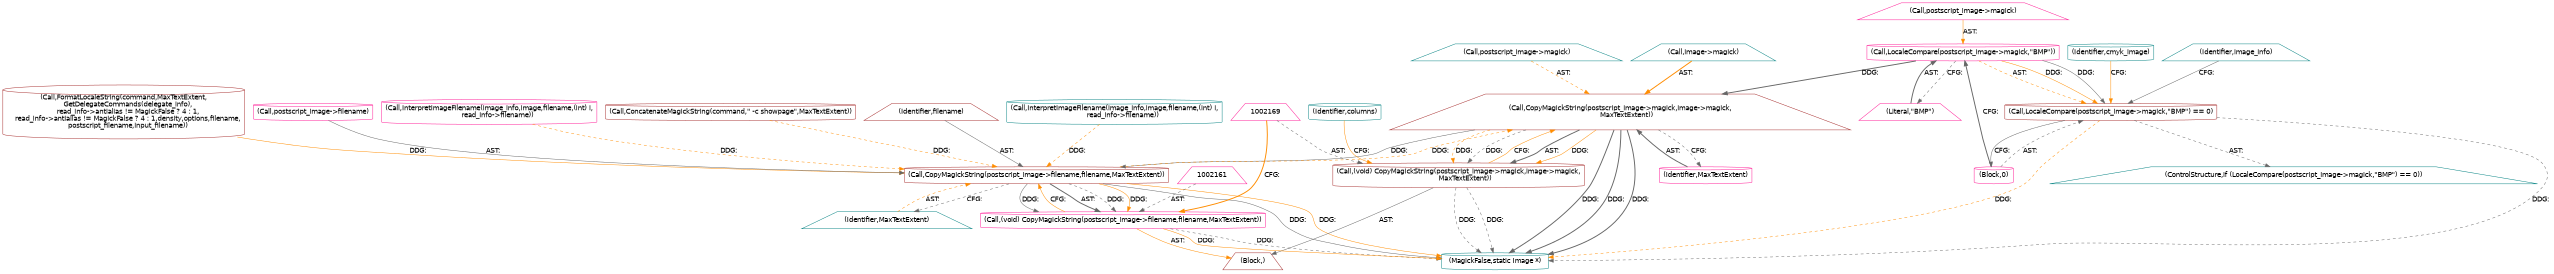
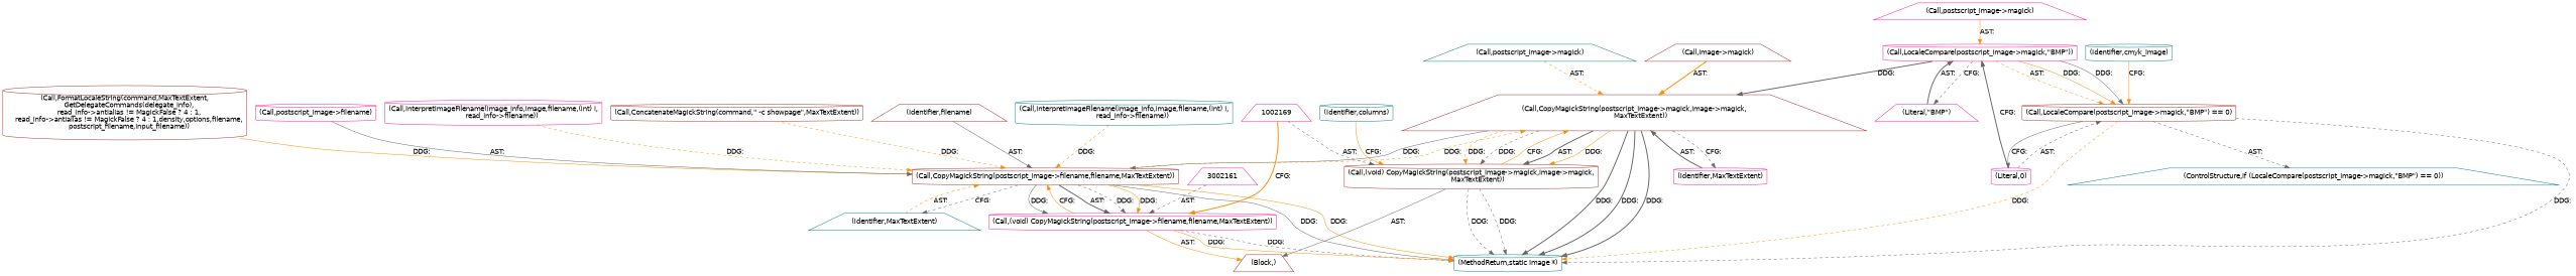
  digraph {
    fontname="DejaVu Sans"
    node [color=deeppink fontname="DejaVu Sans" shape=cylinder]
    edge [color=gray40 fontname="DejaVu Sans" style=dashed]
    n1 [label="(Call,LocaleCompare(postscript_image->magick,\"BMP\"))"]
    n2 [color=brown label="(Call,LocaleCompare(postscript_image->magick,\"BMP\") == 0)"]
    n3 [color=brown label="(Call,CopyMagickString(postscript_image->magick,image->magick,\n      MaxTextExtent))" shape=trapezium]
    n4 [label="(Literal,\"BMP\")" shape=trapezium]
-   n5 [label="(Block,0)"]
+   n5 [label="(Literal,0)"]
    n6 [color=teal label="(ControlStructure,if (LocaleCompare(postscript_image->magick,\"BMP\") == 0))" shape=trapezium]
-   n7 [color=teal label="(MagickFalse,static Image *)"]
+   n7 [color=teal label="(MethodReturn,static Image *)"]
    n8 [color=brown label="(Call,CopyMagickString(postscript_image->filename,filename,MaxTextExtent))"]
    n9 [color=brown label="(Call,(void) CopyMagickString(postscript_image->magick,image->magick,\n      MaxTextExtent))"]
    n10 [label="(Identifier,MaxTextExtent)"]
    n11 [label="(Call,(void) CopyMagickString(postscript_image->filename,filename,MaxTextExtent))"]
    n12 [color=teal label="(Identifier,MaxTextExtent)" shape=trapezium]
    n13 [color=brown label="(Block,)" shape=trapezium]
    n14 [color=teal label="(Call,InterpretImageFilename(image_info,image,filename,(int) i,\n        read_info->filename))"]
    n15 [label="(Call,postscript_image->magick)" shape=trapezium]
-   n16 [color=teal label="(Identifier,image_info)" shape=trapezium]
    n17 [color=brown label="(Call,FormatLocaleString(command,MaxTextExtent,\n    GetDelegateCommands(delegate_info),\n    read_info->antialias != MagickFalse ? 4 : 1,\n    read_info->antialias != MagickFalse ? 4 : 1,density,options,filename,\n    postscript_filename,input_filename))"]
    n18 [label="(Call,postscript_image->filename)"]
    n19 [color=teal label="(Identifier,columns)"]
    n20 [label="(Call,InterpretImageFilename(image_info,image,filename,(int) i,\n        read_info->filename))"]
    n21 [color=teal label="(Call,postscript_image->magick)" shape=trapezium]
    n22 [color=teal label="(Identifier,cmyk_image)"]
    n23 [color=brown label="(Call,ConcatenateMagickString(command,\" -c showpage\",MaxTextExtent))"]
    n24 [color=brown label="(Identifier,filename)" shape=trapezium]
-   n25 [color=teal label="(Call,image->magick)" shape=trapezium]
-   1002161 [shape=trapezium]
+   n25 [color=brown label="(Call,image->magick)" shape=trapezium]
+   1002161 [shape=trapezium label=3002161]
    1002169 [shape=trapezium]
    n1 -> n2 [color=darkorange label="AST: "]
    n1 -> n2 [color=darkorange label="DDG: " style=solid]
    n1 -> n2 [label="DDG: " style=solid]
    n1 -> n3 [label="DDG: " style=bold]
    n1 -> n4 [label="CFG: "]
    n2 -> n5 [label="CFG: " style=solid]
    n2 -> n6 [label="AST: "]
    n2 -> n7 [label="DDG: "]
    n2 -> n7 [color=darkorange label="DDG: "]
    n3 -> n7 [label="DDG: " style=bold]
    n3 -> n7 [label="DDG: " style=bold]
    n3 -> n7 [label="DDG: " style=bold]
    n3 -> n8 [label="DDG: " style=solid]
    n3 -> n9 [label="AST: " style=bold]
    n3 -> n9 [color=darkorange label="DDG: " style=solid]
    n3 -> n9 [color=darkorange label="DDG: "]
    n3 -> n9 [label="DDG: "]
    n3 -> n10 [label="CFG: "]
    n4 -> n1 [label="AST: " style=bold]
    n5 -> n1 [label="CFG: " style=bold]
    n5 -> n2 [label="AST: "]
    n8 -> n3 [color=darkorange label="DDG: "]
    n8 -> n7 [label="DDG: " style=solid]
    n8 -> n7 [color=darkorange label="DDG: " style=solid]
    n8 -> n11 [label="AST: " style=bold]
    n8 -> n11 [label="DDG: "]
    n8 -> n11 [color=darkorange label="DDG: " style=solid]
    n8 -> n11 [label="DDG: " style=solid]
    n8 -> n12 [label="CFG: "]
    n9 -> n3 [color=darkorange label="CFG: " style=solid]
    n9 -> n7 [label="DDG: "]
    n9 -> n7 [label="DDG: "]
    n9 -> n13 [label="AST: " style=solid]
    n10 -> n3 [label="AST: " style=bold]
    n11 -> n7 [label="DDG: "]
    n11 -> n7 [color=darkorange label="DDG: " style=solid]
    n11 -> n8 [color=darkorange label="CFG: " style=solid]
    n11 -> n13 [color=darkorange label="AST: " style=solid]
    n12 -> n8 [color=darkorange label="AST: "]
    n14 -> n8 [color=darkorange label="DDG: "]
    n15 -> n1 [color=darkorange label="AST: " style=solid]
-   n16 -> n2 [label="CFG: " style=solid]
    n17 -> n8 [color=darkorange label="DDG: " style=solid]
    n18 -> n8 [label="AST: " style=solid]
    n19 -> n9 [color=darkorange label="CFG: " style=solid]
    n20 -> n8 [color=darkorange label="DDG: "]
    n21 -> n3 [color=darkorange label="AST: "]
    n22 -> n2 [color=darkorange label="CFG: " style=solid]
    n23 -> n8 [color=darkorange label="DDG: "]
    n24 -> n8 [label="AST: " style=solid]
    n25 -> n3 [color=darkorange label="AST: " style=bold]
    1002161 -> n11 [label="AST: "]
    1002169 -> n9 [label="AST: "]
    1002169 -> n11 [color=darkorange label="CFG: " style=bold]
  }
